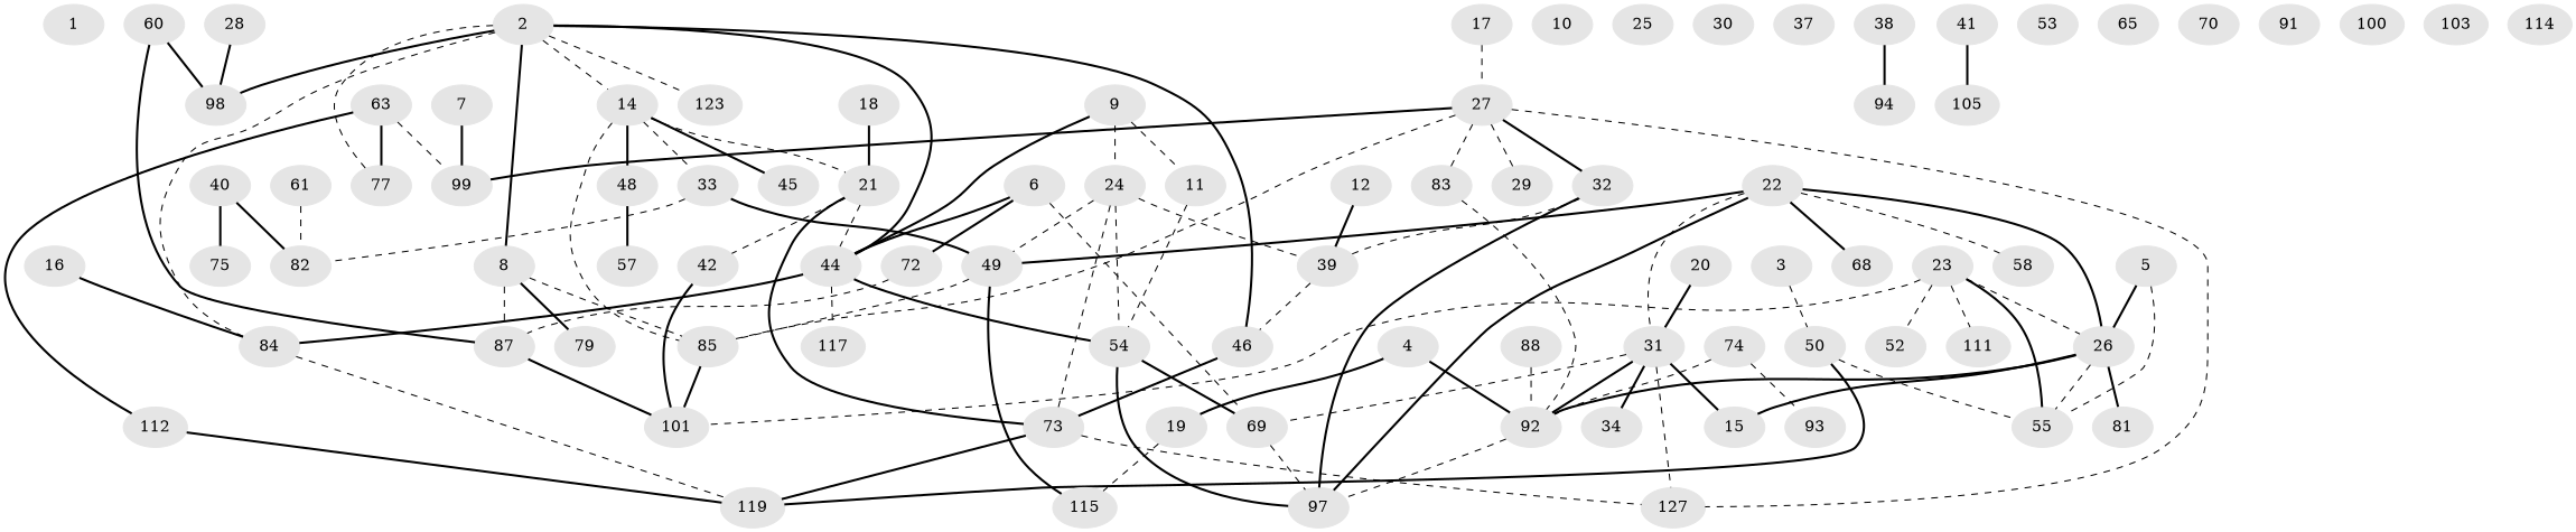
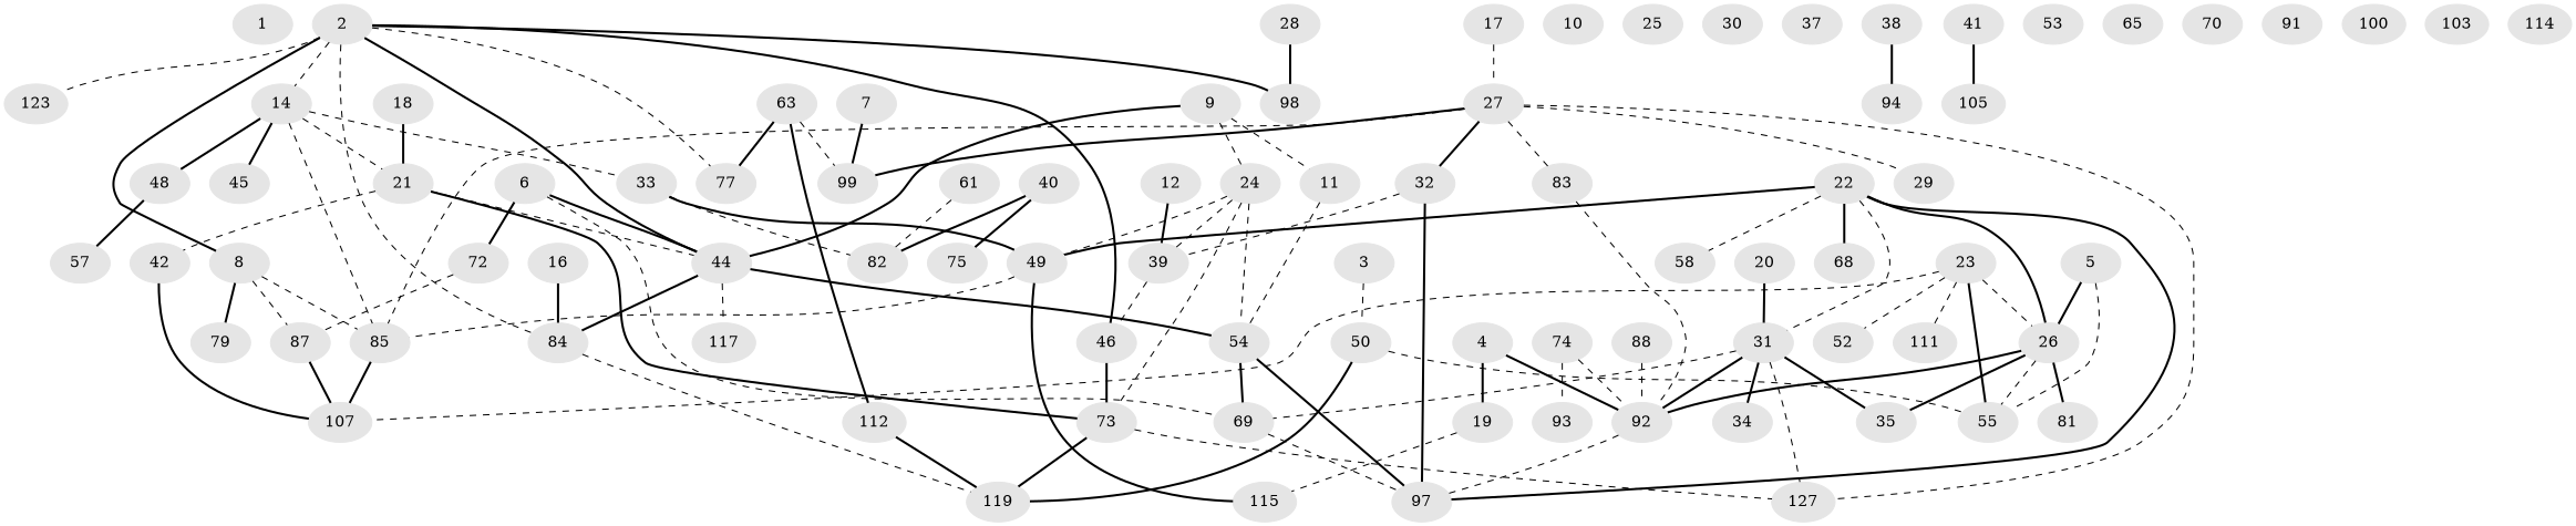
  graph {
    node [color=gray90 style=filled]
    edge [style=bold]
    1
    2 [super="+43"]
    8 [super="+13"]
    14 [super="+15"]
    44 [super="+51"]
    46 [super="+66"]
    77 [super="+126"]
    84
    98
    123
    79
    85
    87 [super="+113"]
    21 [super="+47"]
    33
    45
    48
    54
    117
    73 [super="+122"]
    119
    3 [super="+67"]
    50 [super="+120"]
    55 [super="+110"]
    4 [super="+125"]
    19 [super="+36"]
    92 [super="+104"]
    115
    97
    26 [super="+107"]
    81 [super="+124"]
-   35 [label=15]
+   35
    5
    6 [super="+71"]
    69 [super="+102"]
    72
    7 [super="+64"]
    99
-   101 [super="+106"]
+   101 [super="+106" label=107]
    9 [super="+90"]
    11 [super="+78"]
    24 [super="+108"]
    39 [super="+56"]
    49 [super="+121"]
    10
    12
    42 [super="+118"]
    82 [super="+89"]
    57
    16
    17 [super="+59"]
    27 [super="+95"]
    29
    32 [super="+76"]
    83
    127
    18
    31 [super="+62"]
    34 [super="+86"]
    20
    22 [super="+80"]
    58
    68
    23 [super="+116"]
    52
    111
    25
    28
    30
    37
    38
    94
    40
    75
    105 [super="+109"]
    41
    53
-   60
    61
    63
    112
    65
    70
    74 [super="+96"]
    93
    88
    91
    100
    103
    114
    2 -- 8 [weight=2]
    2 -- 14 [style=dashed]
    2 -- 44
    2 -- 46
    2 -- 77 [style=dashed]
    2 -- 84 [style=dashed]
    2 -- 98
    2 -- 123 [style=dashed]
    8 -- 79
    8 -- 85 [style=dashed]
    8 -- 87 [style=dashed]
    14 -- 85 [style=dashed]
    14 -- 21 [style=dashed]
    14 -- 33 [style=dashed]
    14 -- 45
    14 -- 48
    44 -- 84
    44 -- 54
    44 -- 117 [style=dashed]
    46 -- 73
    84 -- 119 [style=dashed]
    85 -- 101
    87 -- 101
    21 -- 44 [style=dashed]
    21 -- 73
    21 -- 42 [style=dashed]
    33 -- 49
    33 -- 82 [style=dashed]
    48 -- 57
    54 -- 97
    54 -- 69
    73 -- 119
    73 -- 127 [style=dashed]
    3 -- 50 [style=dashed]
    50 -- 119
    50 -- 55 [style=dashed]
    4 -- 19
    4 -- 92
    19 -- 115 [style=dashed]
    92 -- 97 [style=dashed]
    26 -- 55 [style=dashed]
    26 -- 92
    26 -- 81
    26 -- 35
    5 -- 55 [style=dashed]
    5 -- 26
    6 -- 44
    6 -- 69 [style=dashed]
    6 -- 72
    69 -- 97 [style=dashed]
    72 -- 87 [style=dashed]
    7 -- 99
    9 -- 44
    9 -- 11 [style=dashed]
    9 -- 24 [style=dashed]
    11 -- 54 [style=dashed]
    24 -- 54 [style=dashed]
    24 -- 73 [style=dashed]
    24 -- 39 [style=dashed]
    24 -- 49 [style=dashed]
    39 -- 46 [style=dashed]
    49 -- 85 [style=dashed]
    49 -- 115
    12 -- 39
    42 -- 101
    16 -- 84
    17 -- 27 [style=dashed]
    27 -- 85 [style=dashed]
    27 -- 99
    27 -- 29 [style=dashed]
    27 -- 32
    27 -- 83 [style=dashed]
    27 -- 127 [style=dashed]
    32 -- 97
    32 -- 39 [style=dashed]
    83 -- 92 [style=dashed]
    18 -- 21
    31 -- 92
    31 -- 35
    31 -- 69 [style=dashed]
    31 -- 127 [style=dashed]
    31 -- 34
    20 -- 31
    22 -- 97
    22 -- 26
    22 -- 49
    22 -- 31 [style=dashed]
    22 -- 58 [style=dashed]
    22 -- 68
    23 -- 55
    23 -- 26 [style=dashed]
    23 -- 101 [style=dashed]
    23 -- 52 [style=dashed]
    23 -- 111 [style=dashed]
    28 -- 98
    38 -- 94
    40 -- 82
    40 -- 75
    41 -- 105
-   60 -- 98
-   60 -- 87
    61 -- 82 [style=dashed]
    63 -- 77
    63 -- 99 [style=dashed]
    63 -- 112
    112 -- 119
    74 -- 92 [style=dashed]
    74 -- 93 [style=dashed]
    88 -- 92 [style=dashed]
  }
